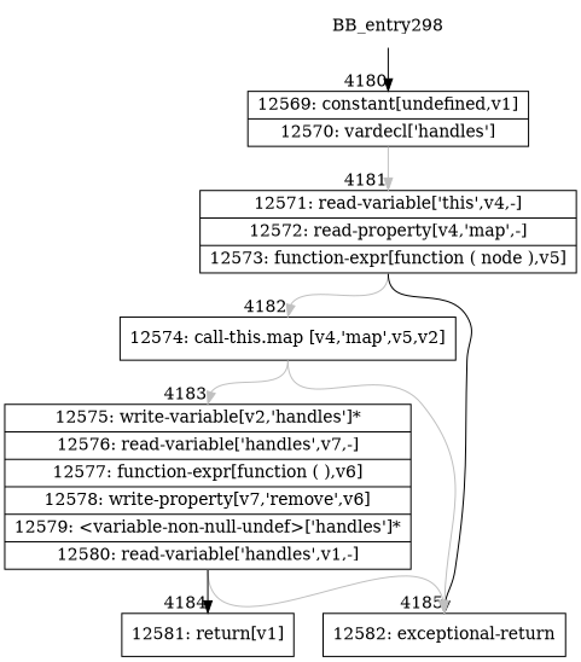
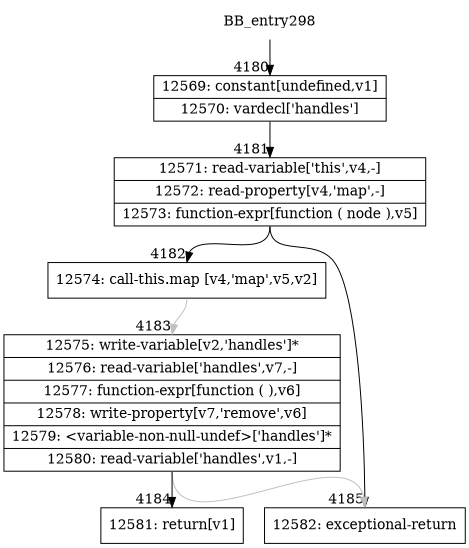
  digraph {
    rankdir=TD
    node [shape=record]
    edge [headport=n tailport=s]
    n1 [label=BB_entry298 shape=none]
    n2 [label="{12569: constant[undefined,v1]|12570: vardecl['handles']}"]
    n3 [label="{12571: read-variable['this',v4,-]|12572: read-property[v4,'map',-]|12573: function-expr[function ( node ),v5]}"]
    n4 [label="{12574: call-this.map [v4,'map',v5,v2]}"]
    n5 [label="{12582: exceptional-return}"]
    n6 [label="{12575: write-variable[v2,'handles']*|12576: read-variable['handles',v7,-]|12577: function-expr[function ( ),v6]|12578: write-property[v7,'remove',v6]|12579: \<variable-non-null-undef\>['handles']*|12580: read-variable['handles',v1,-]}"]
    n7 [label="{12581: return[v1]}"]
    n1 -> n2 [headlabel="    4180"]
-   n2 -> n3 [headlabel="      4181" color=gray]
-   n3 -> n4 [headlabel="      4182" color=gray]
+   n2 -> n3 [headlabel="      4181"]
+   n3 -> n4 [headlabel="      4182"]
    n3 -> n5 [color=black headlabel="      4185"]
-   n4 -> n5 [color=gray]
    n4 -> n6 [color=gray headlabel="      4183"]
    n6 -> n5 [color=gray]
    n6 -> n7 [headlabel="      4184"]
  }
